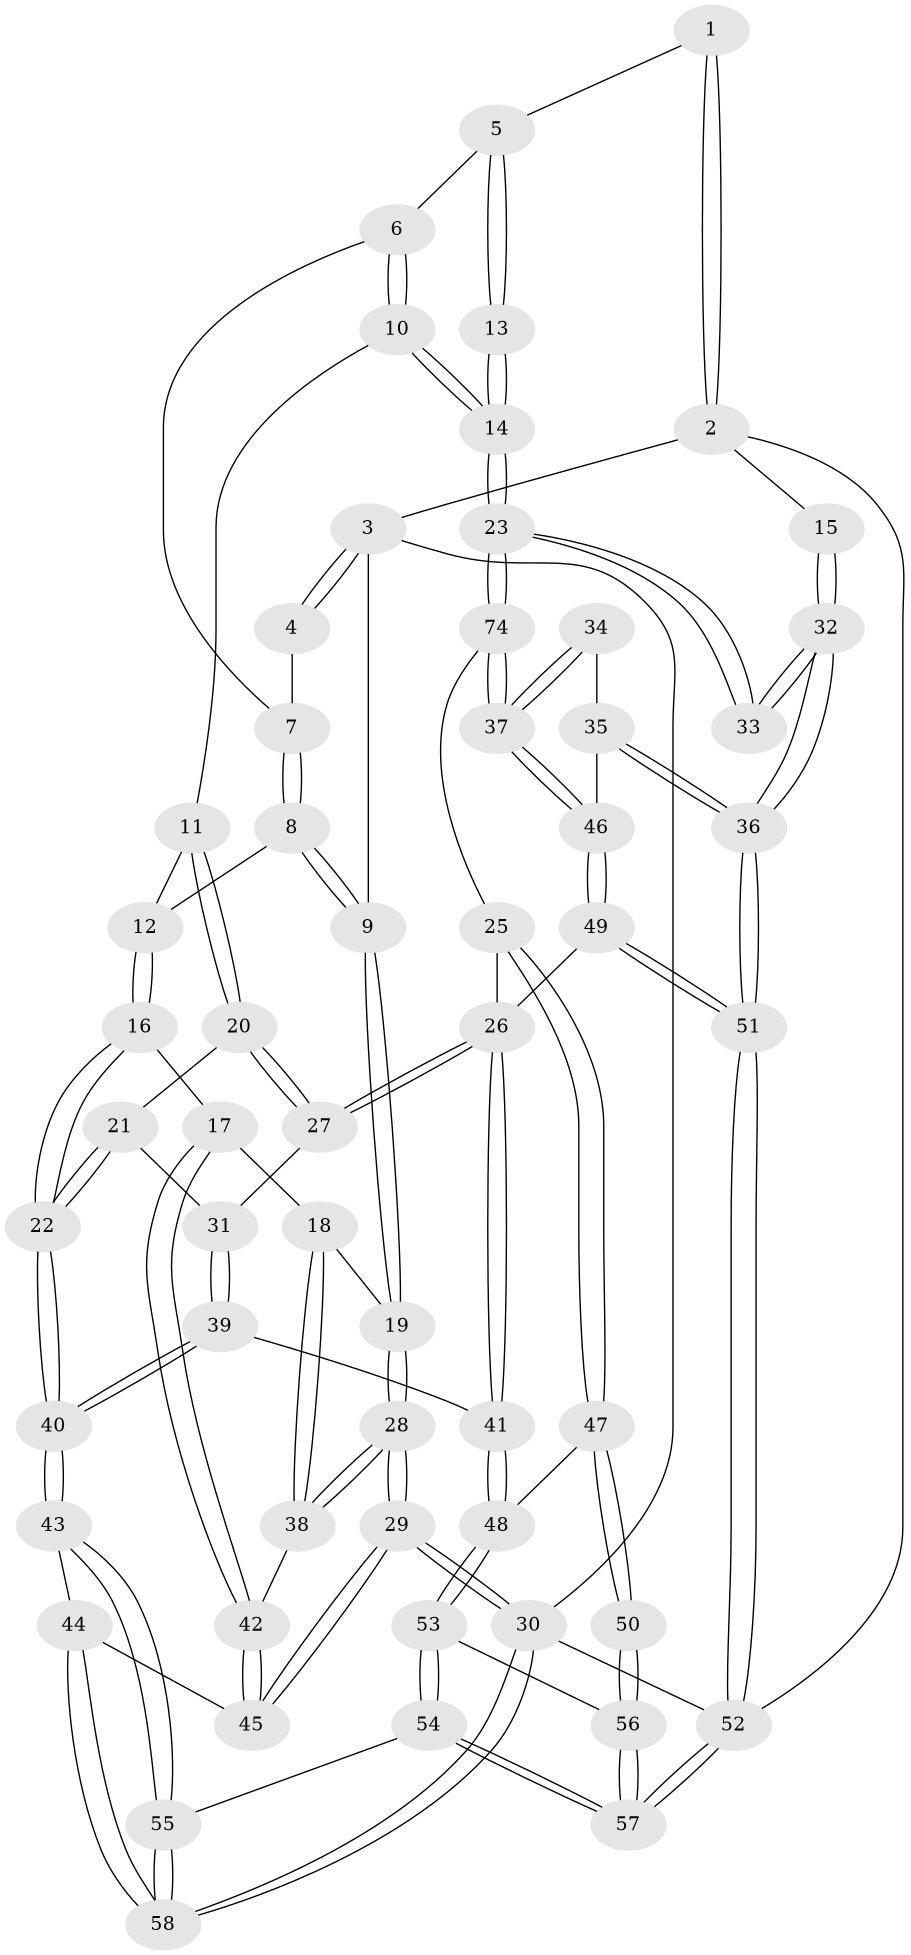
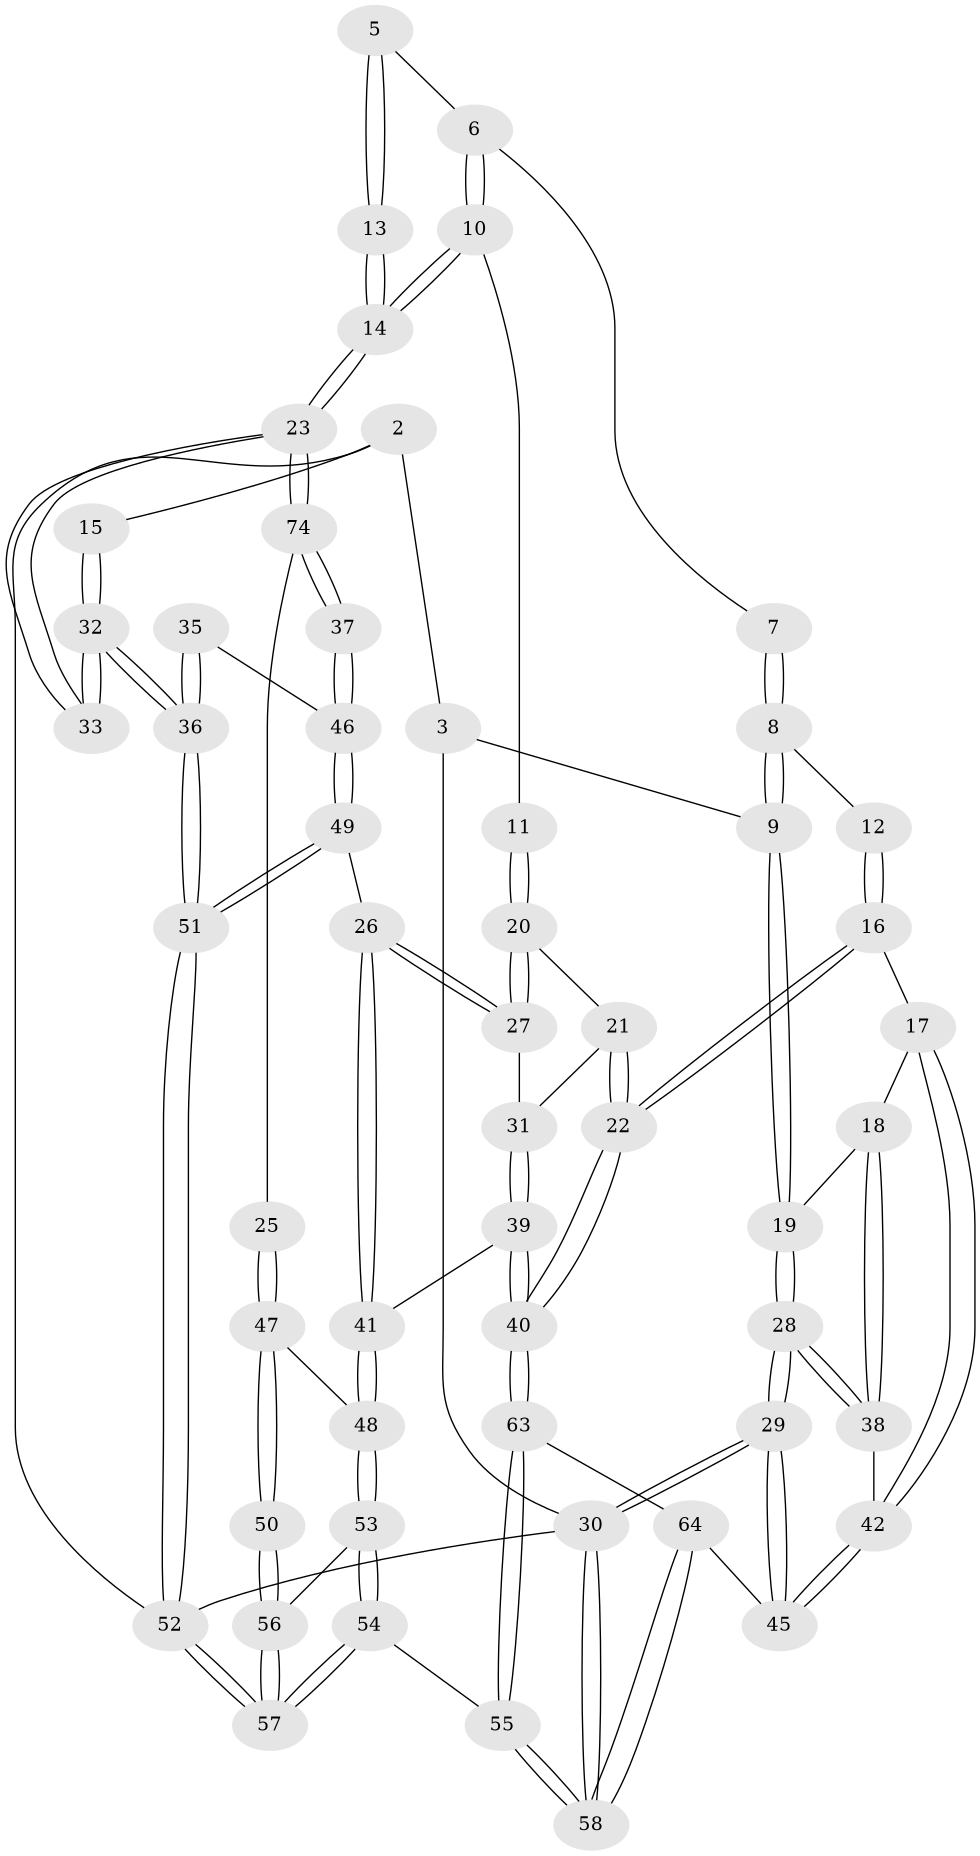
  graph {
    node [color=gray90 style=filled]
-   1
    2
    5
    3
    15
    52
    6
    13
-   4
    9
    30
    32
    57
    7
    19
    58
    8
    10
    14
    11
    12
    16
    28
    20
    23
    21
    27
    17
    22
    n30 [label=74]
    33
    36
    18
    42
    40
    38
    45
    29
    31
    39
-   43
+   43 [label=63]
    25
    37
    26
    47
    46
    41
    48
    50
    51
-   34
    35
    49
-   44
+   44 [label=64]
    55
    53
    56
    54
-   1 -- 2
-   1 -- 2
-   1 -- 5
    2 -- 3
    2 -- 15
    2 -- 52
    5 -- 6
    5 -- 13
    5 -- 13
-   3 -- 4
-   3 -- 4
    3 -- 9
    3 -- 30
    15 -- 32
    15 -- 32
    52 -- 57
    52 -- 57
    6 -- 7
    6 -- 10
    6 -- 10
    13 -- 14
    13 -- 14
-   4 -- 7
    9 -- 19
    9 -- 19
    30 -- 52
    30 -- 58
    30 -- 58
    32 -- 33
    32 -- 33
    32 -- 36
    32 -- 36
    7 -- 8
    7 -- 8
    19 -- 28
    19 -- 28
    8 -- 9
    8 -- 9
    8 -- 12
    10 -- 14
    10 -- 14
    10 -- 11
    14 -- 23
    14 -- 23
-   11 -- 12
    11 -- 20
    11 -- 20
    12 -- 16
    12 -- 16
    16 -- 17
    16 -- 22
    16 -- 22
    28 -- 38
    28 -- 38
    28 -- 29
    28 -- 29
    20 -- 21
    20 -- 27
    20 -- 27
    23 -- n30
    23 -- n30
    23 -- 33
    23 -- 33
    21 -- 22
    21 -- 22
    21 -- 31
    27 -- 31
    17 -- 18
    17 -- 42
    17 -- 42
    22 -- 40
    22 -- 40
    n30 -- 25
    n30 -- 37
    n30 -- 37
    36 -- 51
    36 -- 51
    18 -- 19
    18 -- 38
    18 -- 38
    42 -- 45
    42 -- 45
    40 -- 43
    40 -- 43
    38 -- 42
    29 -- 30
    29 -- 30
    29 -- 45
    29 -- 45
    31 -- 39
    31 -- 39
    39 -- 40
    39 -- 40
    39 -- 41
    43 -- 44
    43 -- 55
    43 -- 55
-   25 -- 26
    25 -- 47
    25 -- 47
    37 -- 46
    37 -- 46
    26 -- 27
    26 -- 27
    26 -- 41
    26 -- 41
    47 -- 48
    47 -- 50
    47 -- 50
    46 -- 49
    46 -- 49
    41 -- 48
    41 -- 48
    48 -- 53
    48 -- 53
    50 -- 56
    50 -- 56
    51 -- 52
    51 -- 52
-   34 -- 37
-   34 -- 37
-   34 -- 35
    35 -- 36
    35 -- 36
    35 -- 46
    49 -- 26
    49 -- 51
    49 -- 51
    44 -- 58
    44 -- 58
    44 -- 45
    55 -- 58
    55 -- 58
    53 -- 56
    53 -- 54
    53 -- 54
    56 -- 57
    56 -- 57
    54 -- 57
    54 -- 57
    54 -- 55
  }
